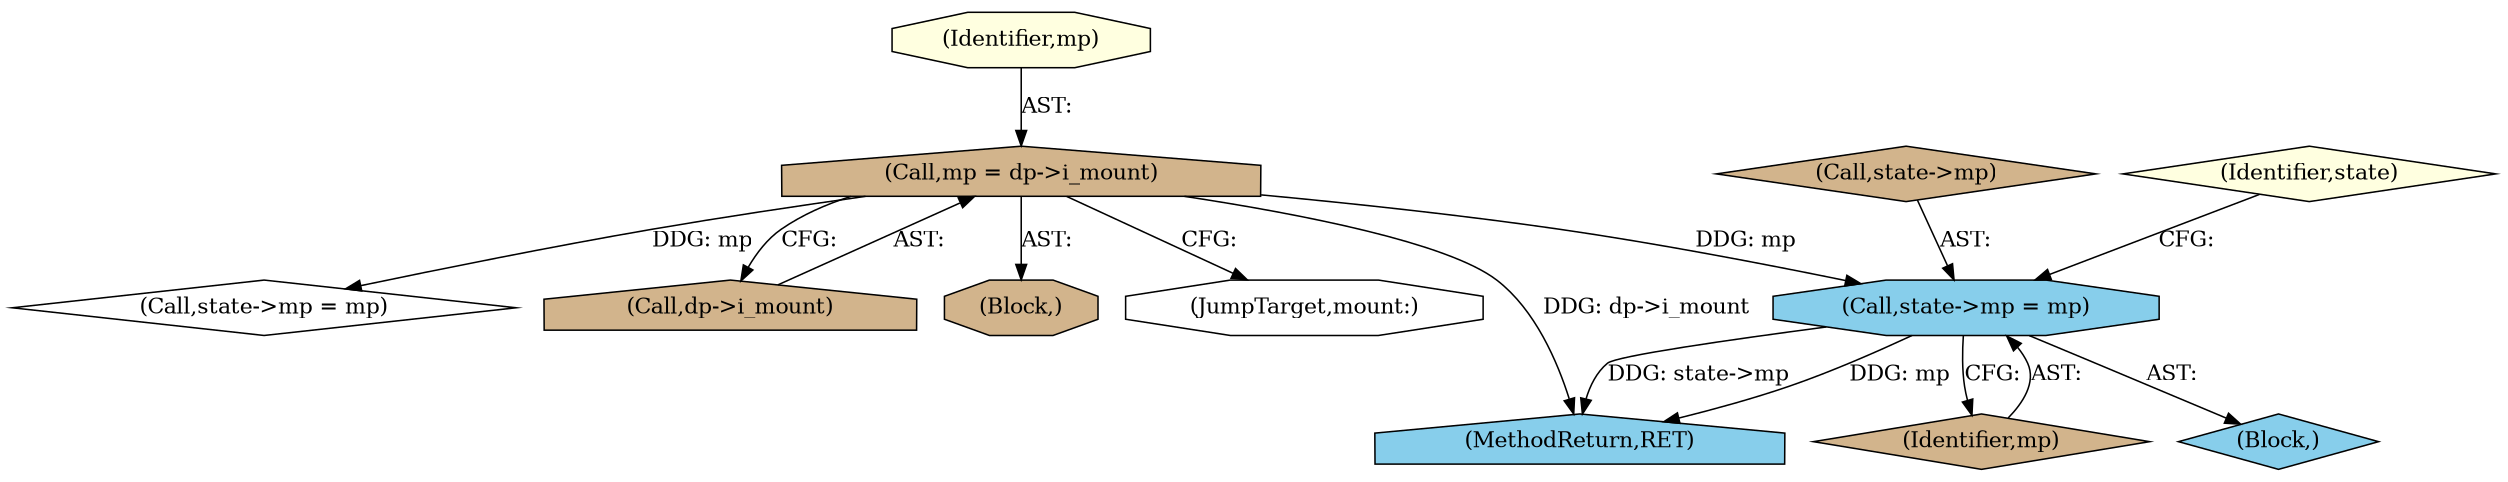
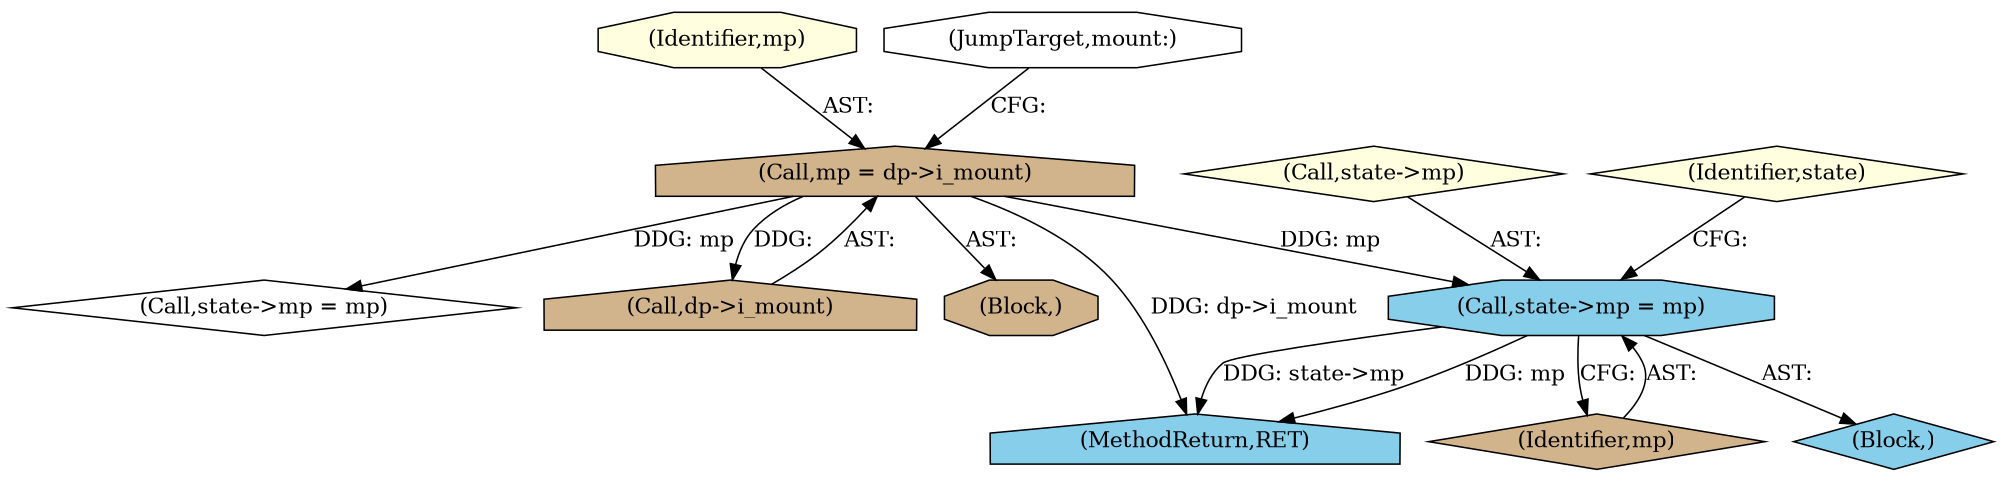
  digraph {
    fontname="DejaVu Serif"
    node [fillcolor=tan fontname="DejaVu Serif" shape=diamond style=filled]
    edge [fontname="DejaVu Serif"]
    n1 [fillcolor=skyblue label="(Call,state->mp = mp)" shape=octagon]
    n2 [fillcolor=skyblue label="(Block,)"]
    n3 [fillcolor=skyblue label="(MethodReturn,RET)" shape=house]
    n4 [label="(Identifier,mp)"]
    n5 [label="(Call,mp = dp->i_mount)" shape=house]
    n6 [fillcolor=white label="(Call,state->mp = mp)"]
    n7 [label="(Call,dp->i_mount)" shape=house]
    n8 [label="(Block,)" shape=octagon]
-   n9 [label="(Call,state->mp)"]
+   n9 [fillcolor=lightyellow label="(Call,state->mp)"]
    n10 [fillcolor=lightyellow label="(Identifier,state)"]
    n11 [fillcolor=lightyellow label="(Identifier,mp)" shape=octagon]
    n12 [fillcolor=white label="(JumpTarget,mount:)" shape=octagon]
    n1 -> n2 [label="AST: "]
    n1 -> n3 [label="DDG: state->mp"]
    n1 -> n3 [label="DDG: mp"]
    n1 -> n4 [label="CFG: "]
    n4 -> n1 [label="AST: "]
    n5 -> n1 [label="DDG: mp"]
    n5 -> n3 [label="DDG: dp->i_mount"]
    n5 -> n6 [label="DDG: mp"]
-   n5 -> n7 [label="CFG: "]
+   n5 -> n7 [label="DDG: "]
    n5 -> n8 [label="AST: "]
    n7 -> n5 [label="AST: "]
    n9 -> n1 [label="AST: "]
    n10 -> n1 [label="CFG: "]
    n11 -> n5 [label="AST: "]
-   n5 -> n12 [label="CFG: "]
+   n12 -> n5 [label="CFG: "]
  }
